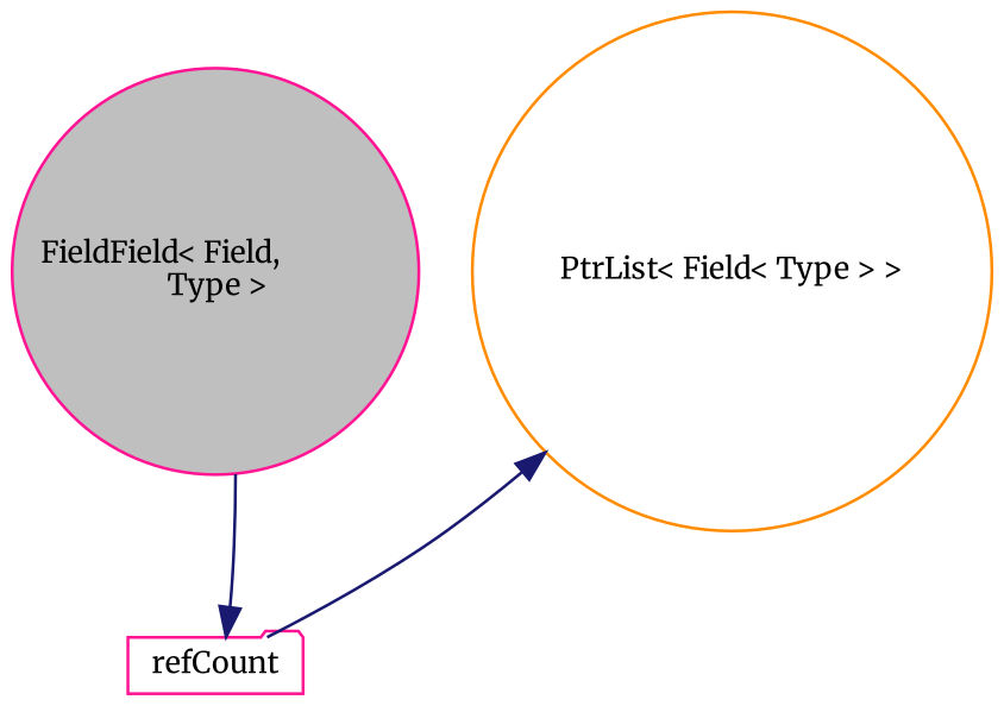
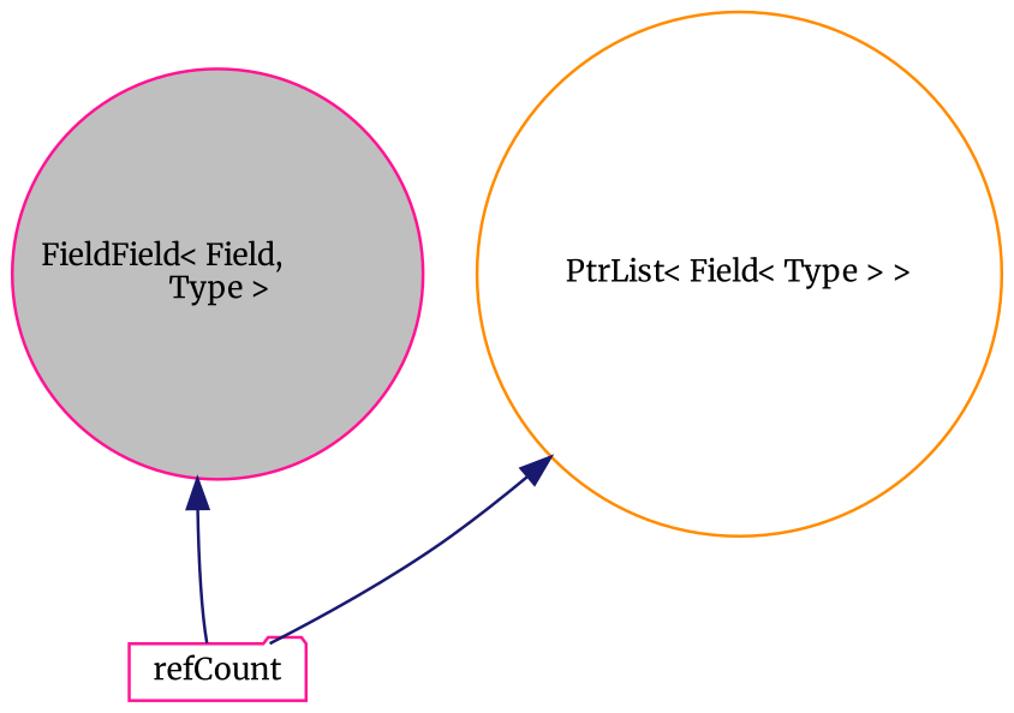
  digraph {
    fontname=Merriweather
    node [color=deeppink fontname=Merriweather fontsize=10 shape=circle]
    edge [color=midnightblue dir=back fontname=Merriweather fontsize=10 labelfontname=FreeSans labelfontsize=10 style=solid]
    n1 [fillcolor=grey75 fontcolor=black height=0.2 label="FieldField\< Field,\l Type \>" style=filled width=0.4]
    n2 [height=0.2 label=refCount shape=folder width=0.4]
    n3 [color=darkorange height=0.2 label="PtrList\< Field\< Type \> \>" width=0.4]
-   n2 -> n1
+   n1 -> n2
    n3 -> n2
  }
